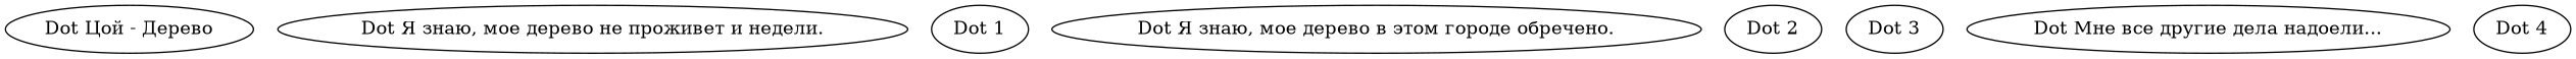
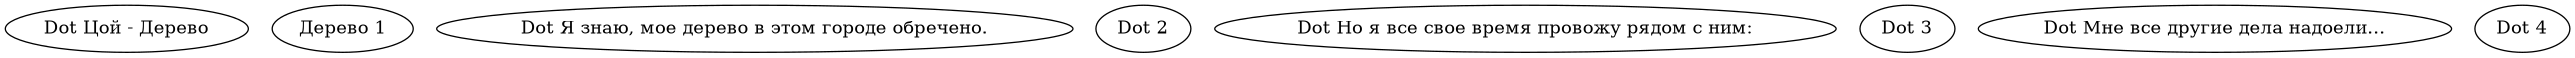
  digraph {
    n1 [label="Dot Цой - Дерево"]
-   n2 [label="Dot Я знаю, мое дерево не проживет и недели."]
-   n3 [label="Dot 1"]
+   n3 [label="Дерево 1"]
    n4 [label="Dot Я знаю, мое дерево в этом городе обречено."]
    n5 [label="Dot 2"]
+   n6 [label="Dot Но я все свое время провожу рядом с ним:"]
    n7 [label="Dot 3"]
    n8 [label="Dot Мне все другие дела надоели..."]
    n9 [label="Dot 4"]
  }
